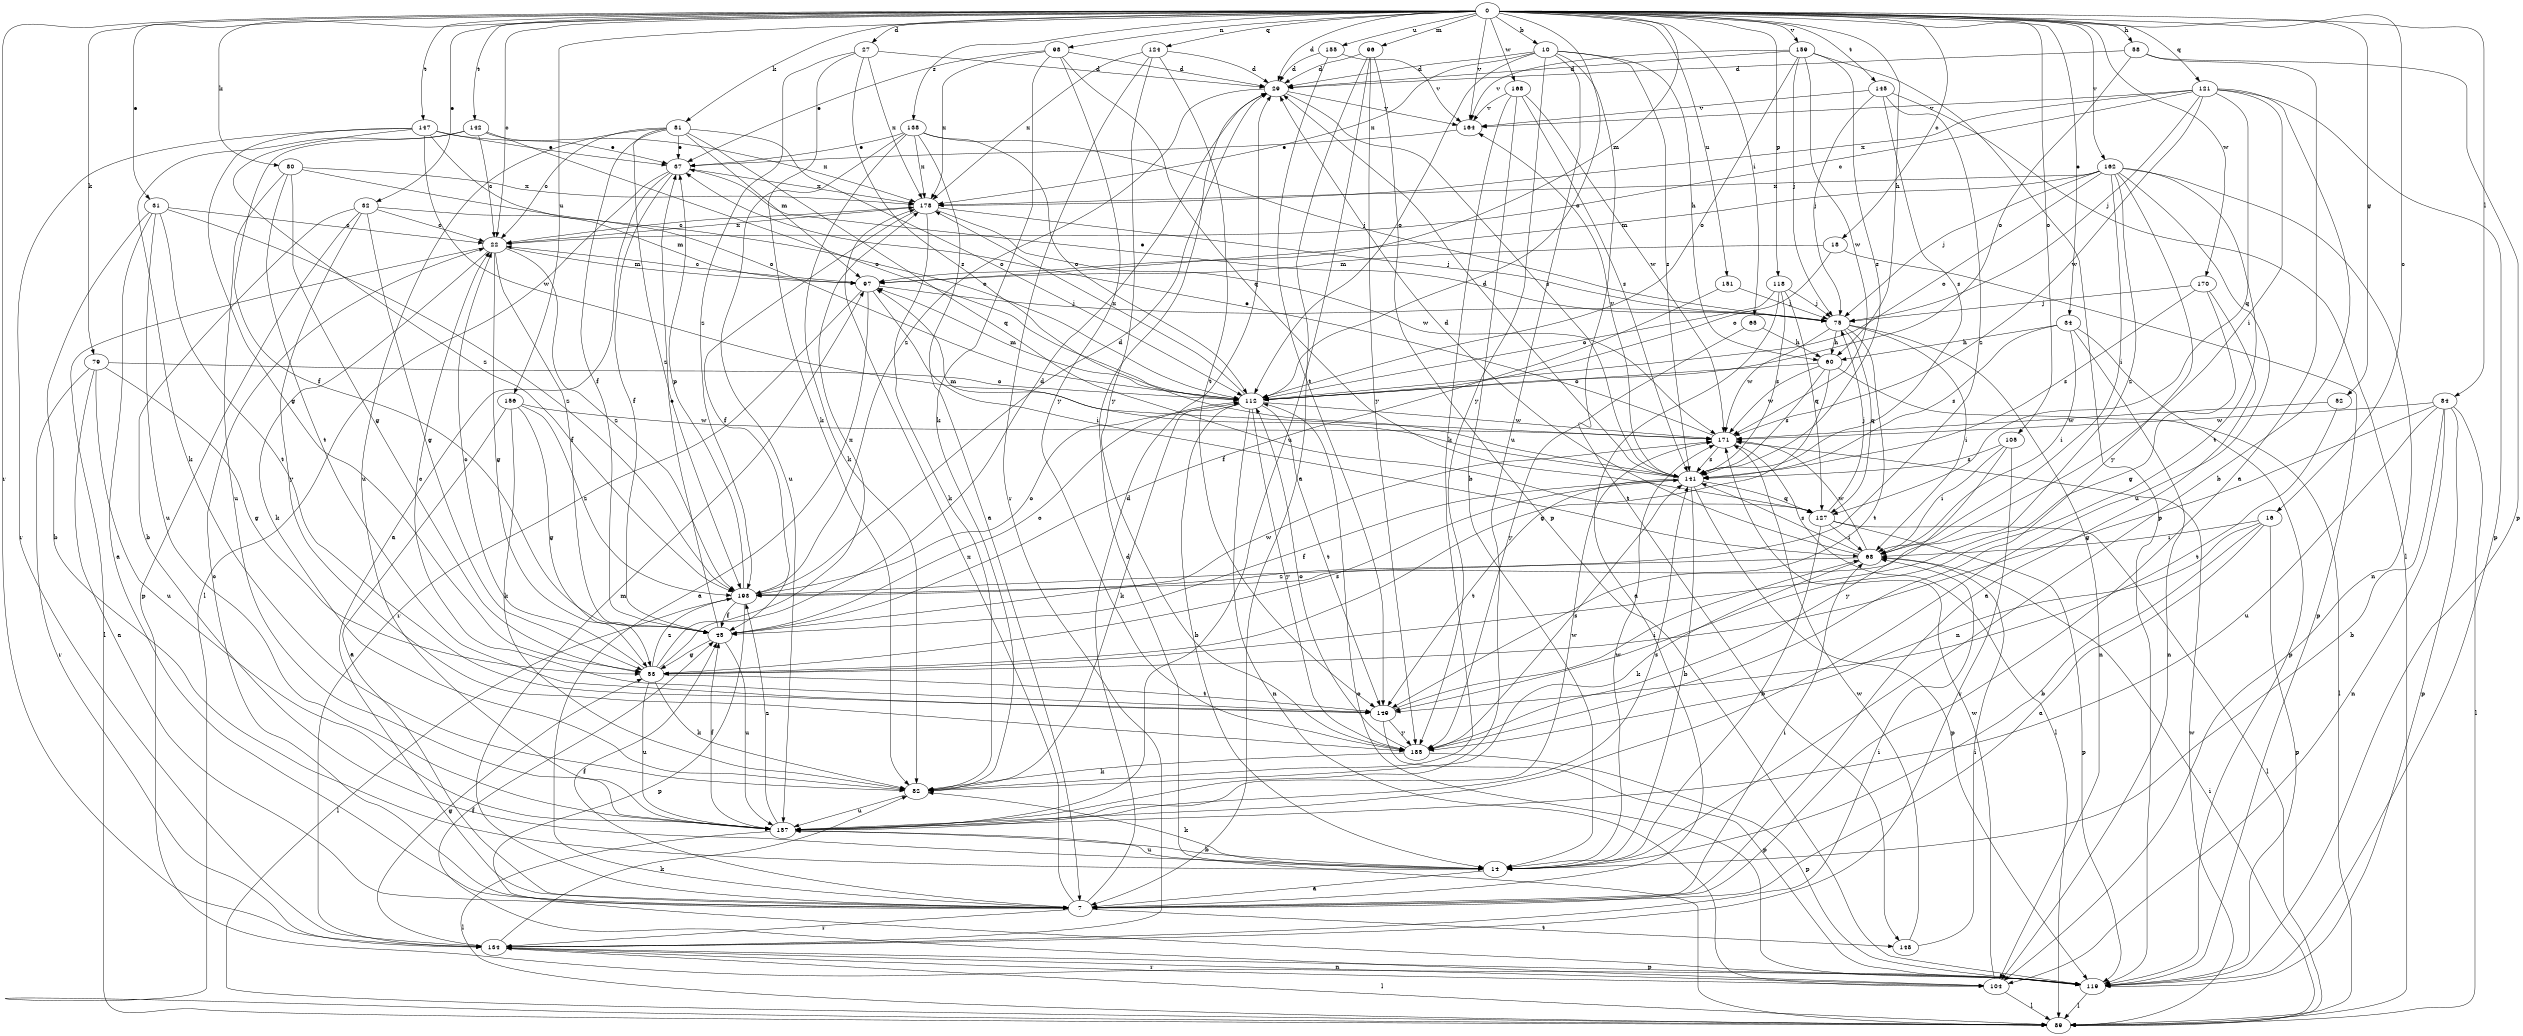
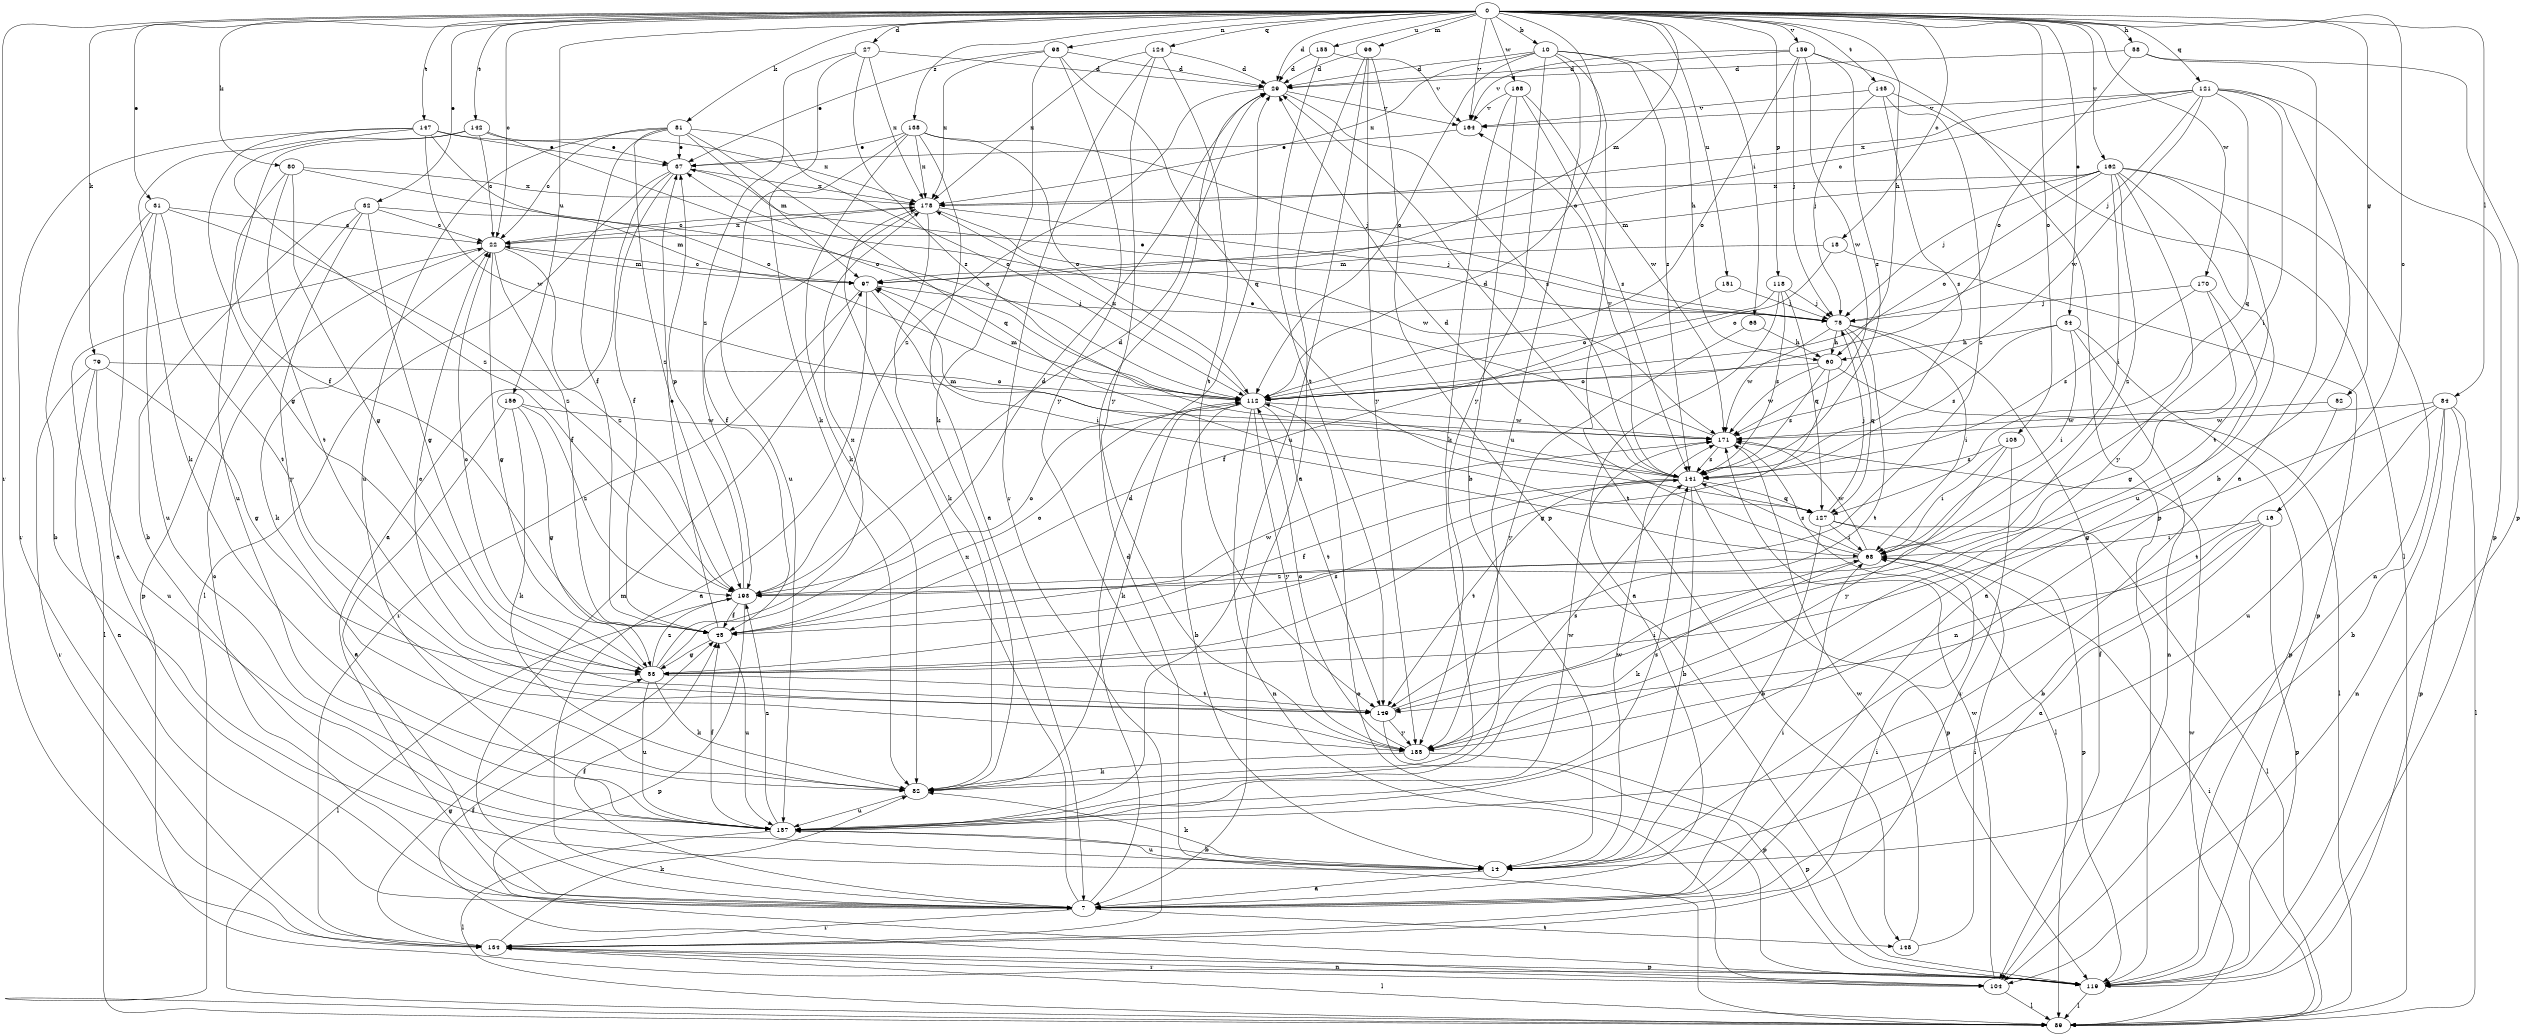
  strict digraph {
    0
    10
    16
    18
    22
    27
    29
    31
    32
    34
    52
    58
    60
    65
    79
    80
    81
    84
    96
    97
    98
    105
    112
    118
    121
    124
    134
    138
    142
    145
    147
    151
    155
    156
    159
    162
    164
    168
    170
    148
    178
    141
    157
    185
    7
    68
    14
    119
    45
    82
    53
    89
    193
    149
    104
    171
    37
    127
    75
    0 -> 10 [label=b]
    0 -> 16 [label=c]
    0 -> 18 [label=c]
    0 -> 22 [label=c]
    0 -> 27 [label=d]
    0 -> 29 [label=d]
    0 -> 31 [label=e]
    0 -> 32 [label=e]
    0 -> 34 [label=e]
    0 -> 52 [label=g]
    0 -> 58 [label=h]
    0 -> 60 [label=h]
    0 -> 65 [label=i]
    0 -> 79 [label=k]
    0 -> 80 [label=k]
    0 -> 81 [label=k]
    0 -> 84 [label=l]
    0 -> 96 [label=m]
    0 -> 97 [label=m]
    0 -> 98 [label=n]
    0 -> 105 [label=o]
    0 -> 112 [label=o]
    0 -> 118 [label=p]
    0 -> 121 [label=q]
    0 -> 124 [label=q]
    0 -> 134 [label=r]
    0 -> 138 [label=s]
    0 -> 142 [label=t]
    0 -> 145 [label=t]
    0 -> 147 [label=t]
    0 -> 151 [label=u]
    0 -> 155 [label=u]
    0 -> 156 [label=u]
    0 -> 159 [label=v]
    0 -> 162 [label=v]
    0 -> 164 [label=v]
    0 -> 168 [label=w]
    0 -> 170 [label=w]
    10 -> 29 [label=d]
    10 -> 60 [label=h]
    10 -> 112 [label=o]
    10 -> 148 [label=t]
    10 -> 178 [label=x]
    10 -> 141 [label=s]
    10 -> 157 [label=u]
    10 -> 185 [label=y]
    16 -> 185 [label=n]
    16 -> 7 [label=a]
    16 -> 68 [label=i]
    16 -> 14 [label=b]
    16 -> 119 [label=p]
    18 -> 97 [label=m]
    18 -> 112 [label=o]
    18 -> 119 [label=p]
    22 -> 97 [label=m]
    22 -> 178 [label=x]
    22 -> 45 [label=f]
    22 -> 82 [label=k]
    22 -> 53 [label=g]
    22 -> 89 [label=l]
    22 -> 193 [label=z]
    27 -> 29 [label=d]
    27 -> 178 [label=x]
    27 -> 141 [label=s]
    27 -> 82 [label=k]
    27 -> 193 [label=z]
    29 -> 164 [label=v]
    29 -> 141 [label=s]
    29 -> 193 [label=z]
    31 -> 22 [label=c]
    31 -> 157 [label=u]
    31 -> 7 [label=a]
    31 -> 14 [label=b]
    31 -> 193 [label=z]
    31 -> 149 [label=t]
    32 -> 22 [label=c]
    32 -> 97 [label=m]
    32 -> 185 [label=y]
    32 -> 14 [label=b]
    32 -> 119 [label=p]
    32 -> 53 [label=g]
    34 -> 60 [label=h]
    34 -> 141 [label=s]
    34 -> 68 [label=i]
    34 -> 119 [label=p]
    34 -> 104 [label=n]
    52 -> 149 [label=t]
    52 -> 171 [label=w]
    58 -> 29 [label=d]
    58 -> 112 [label=o]
    58 -> 7 [label=a]
    58 -> 119 [label=p]
    60 -> 112 [label=o]
    60 -> 141 [label=s]
    60 -> 53 [label=g]
    60 -> 89 [label=l]
    60 -> 171 [label=w]
    65 -> 60 [label=h]
    65 -> 185 [label=y]
    79 -> 112 [label=o]
    79 -> 134 [label=r]
    79 -> 157 [label=u]
    79 -> 7 [label=a]
    79 -> 53 [label=g]
    80 -> 112 [label=o]
    80 -> 178 [label=x]
    80 -> 157 [label=u]
    80 -> 53 [label=g]
    80 -> 149 [label=t]
    81 -> 22 [label=c]
    81 -> 97 [label=m]
    81 -> 112 [label=o]
    81 -> 157 [label=u]
    81 -> 45 [label=f]
    81 -> 193 [label=z]
    81 -> 37 [label=e]
    81 -> 127 [label=q]
    84 -> 157 [label=u]
    84 -> 14 [label=b]
    84 -> 119 [label=p]
    84 -> 53 [label=g]
    84 -> 89 [label=l]
    84 -> 104 [label=n]
    84 -> 171 [label=w]
    96 -> 29 [label=d]
    96 -> 157 [label=u]
    96 -> 185 [label=y]
    96 -> 7 [label=a]
    96 -> 119 [label=p]
    97 -> 22 [label=c]
    97 -> 134 [label=r]
    97 -> 7 [label=a]
    97 -> 68 [label=i]
    97 -> 75 [label=j]
    98 -> 29 [label=d]
    98 -> 178 [label=x]
    98 -> 185 [label=y]
    98 -> 82 [label=k]
    98 -> 37 [label=e]
    98 -> 127 [label=q]
    105 -> 134 [label=r]
    105 -> 141 [label=s]
    105 -> 185 [label=y]
    105 -> 68 [label=i]
    112 -> 97 [label=m]
    112 -> 178 [label=x]
    112 -> 185 [label=y]
    112 -> 14 [label=b]
    112 -> 82 [label=k]
    112 -> 149 [label=t]
    112 -> 104 [label=n]
    112 -> 171 [label=w]
    118 -> 112 [label=o]
    118 -> 141 [label=s]
    118 -> 7 [label=a]
    118 -> 127 [label=q]
    118 -> 75 [label=j]
    121 -> 22 [label=c]
    121 -> 164 [label=v]
    121 -> 178 [label=x]
    121 -> 68 [label=i]
    121 -> 14 [label=b]
    121 -> 119 [label=p]
    121 -> 171 [label=w]
    121 -> 127 [label=q]
    121 -> 75 [label=j]
    124 -> 29 [label=d]
    124 -> 134 [label=r]
    124 -> 178 [label=x]
    124 -> 185 [label=y]
    124 -> 149 [label=t]
    134 -> 68 [label=i]
    134 -> 119 [label=p]
    134 -> 82 [label=k]
    134 -> 53 [label=g]
    134 -> 89 [label=l]
    134 -> 104 [label=n]
    138 -> 112 [label=o]
    138 -> 178 [label=x]
    138 -> 157 [label=u]
    138 -> 7 [label=a]
    138 -> 82 [label=k]
    138 -> 37 [label=e]
    138 -> 75 [label=j]
    142 -> 22 [label=c]
    142 -> 112 [label=o]
    142 -> 45 [label=f]
    142 -> 82 [label=k]
    142 -> 37 [label=e]
    145 -> 164 [label=v]
    145 -> 141 [label=s]
    145 -> 89 [label=l]
    145 -> 193 [label=z]
    145 -> 75 [label=j]
    147 -> 112 [label=o]
    147 -> 134 [label=r]
    147 -> 178 [label=x]
    147 -> 53 [label=g]
    147 -> 193 [label=z]
    147 -> 171 [label=w]
    147 -> 37 [label=e]
    151 -> 45 [label=f]
    151 -> 75 [label=j]
    155 -> 29 [label=d]
    155 -> 164 [label=v]
    155 -> 149 [label=t]
    156 -> 7 [label=a]
    156 -> 82 [label=k]
    156 -> 53 [label=g]
    156 -> 193 [label=z]
    156 -> 171 [label=w]
    159 -> 29 [label=d]
    159 -> 112 [label=o]
    159 -> 164 [label=v]
    159 -> 141 [label=s]
    159 -> 119 [label=p]
    159 -> 171 [label=w]
    159 -> 75 [label=j]
    162 -> 97 [label=m]
    162 -> 112 [label=o]
    162 -> 178 [label=x]
    162 -> 157 [label=u]
    162 -> 185 [label=y]
    162 -> 68 [label=i]
    162 -> 193 [label=z]
    162 -> 149 [label=t]
    162 -> 104 [label=n]
    162 -> 75 [label=j]
    164 -> 37 [label=e]
    168 -> 164 [label=v]
    168 -> 141 [label=s]
    168 -> 14 [label=b]
    168 -> 82 [label=k]
    168 -> 171 [label=w]
    170 -> 141 [label=s]
    170 -> 7 [label=a]
    170 -> 53 [label=g]
    170 -> 75 [label=j]
    148 -> 68 [label=i]
    148 -> 171 [label=w]
    178 -> 22 [label=c]
    178 -> 45 [label=f]
    178 -> 82 [label=k]
    178 -> 171 [label=w]
    178 -> 75 [label=j]
    141 -> 29 [label=d]
    141 -> 97 [label=m]
    141 -> 164 [label=v]
    141 -> 14 [label=b]
    141 -> 119 [label=p]
    141 -> 45 [label=f]
    141 -> 149 [label=t]
    141 -> 127 [label=q]
    157 -> 141 [label=s]
    157 -> 14 [label=b]
    157 -> 45 [label=f]
    157 -> 89 [label=l]
    157 -> 193 [label=z]
    157 -> 171 [label=w]
    185 -> 112 [label=o]
    185 -> 141 [label=s]
    185 -> 119 [label=p]
    185 -> 82 [label=k]
    7 -> 22 [label=c]
    7 -> 29 [label=d]
    7 -> 97 [label=m]
    7 -> 134 [label=r]
    7 -> 148 [label=t]
    7 -> 178 [label=x]
    7 -> 68 [label=i]
    7 -> 45 [label=f]
    68 -> 29 [label=d]
    68 -> 141 [label=s]
    68 -> 82 [label=k]
    68 -> 193 [label=z]
    68 -> 171 [label=w]
    14 -> 157 [label=u]
    14 -> 7 [label=a]
    14 -> 82 [label=k]
    14 -> 171 [label=w]
    119 -> 112 [label=o]
    119 -> 89 [label=l]
    45 -> 112 [label=o]
    45 -> 157 [label=u]
    45 -> 53 [label=g]
    45 -> 171 [label=w]
    45 -> 37 [label=e]
    82 -> 157 [label=u]
    53 -> 22 [label=c]
    53 -> 29 [label=d]
    53 -> 178 [label=x]
    53 -> 141 [label=s]
    53 -> 157 [label=u]
    53 -> 82 [label=k]
    53 -> 193 [label=z]
    53 -> 149 [label=t]
    89 -> 29 [label=d]
    89 -> 68 [label=i]
    89 -> 171 [label=w]
    193 -> 29 [label=d]
    193 -> 112 [label=o]
    193 -> 119 [label=p]
    193 -> 45 [label=f]
    193 -> 89 [label=l]
    193 -> 37 [label=p]
    149 -> 22 [label=c]
    149 -> 185 [label=y]
    149 -> 68 [label=i]
    149 -> 119 [label=p]
    104 -> 134 [label=r]
    104 -> 45 [label=f]
    104 -> 89 [label=l]
    104 -> 171 [label=w]
    171 -> 141 [label=s]
    171 -> 89 [label=l]
    171 -> 37 [label=e]
    37 -> 178 [label=x]
    37 -> 7 [label=a]
    37 -> 45 [label=f]
    37 -> 89 [label=l]
    127 -> 68 [label=i]
    127 -> 14 [label=b]
    127 -> 119 [label=p]
    127 -> 89 [label=l]
    127 -> 75 [label=j]
    75 -> 60 [label=h]
    75 -> 68 [label=i]
    75 -> 149 [label=t]
-   75 -> 104 [label=n]
+   75 -> 104 [label=f]
    75 -> 171 [label=w]
    75 -> 37 [label=e]
    75 -> 127 [label=q]
  }
